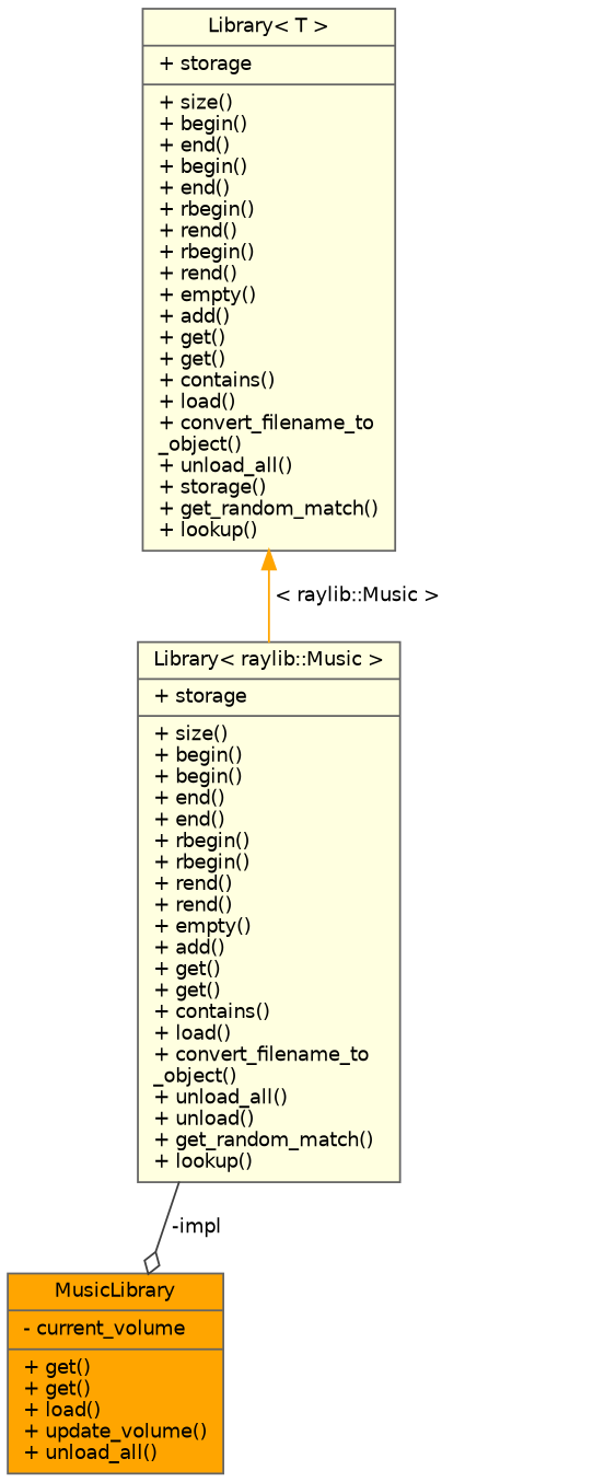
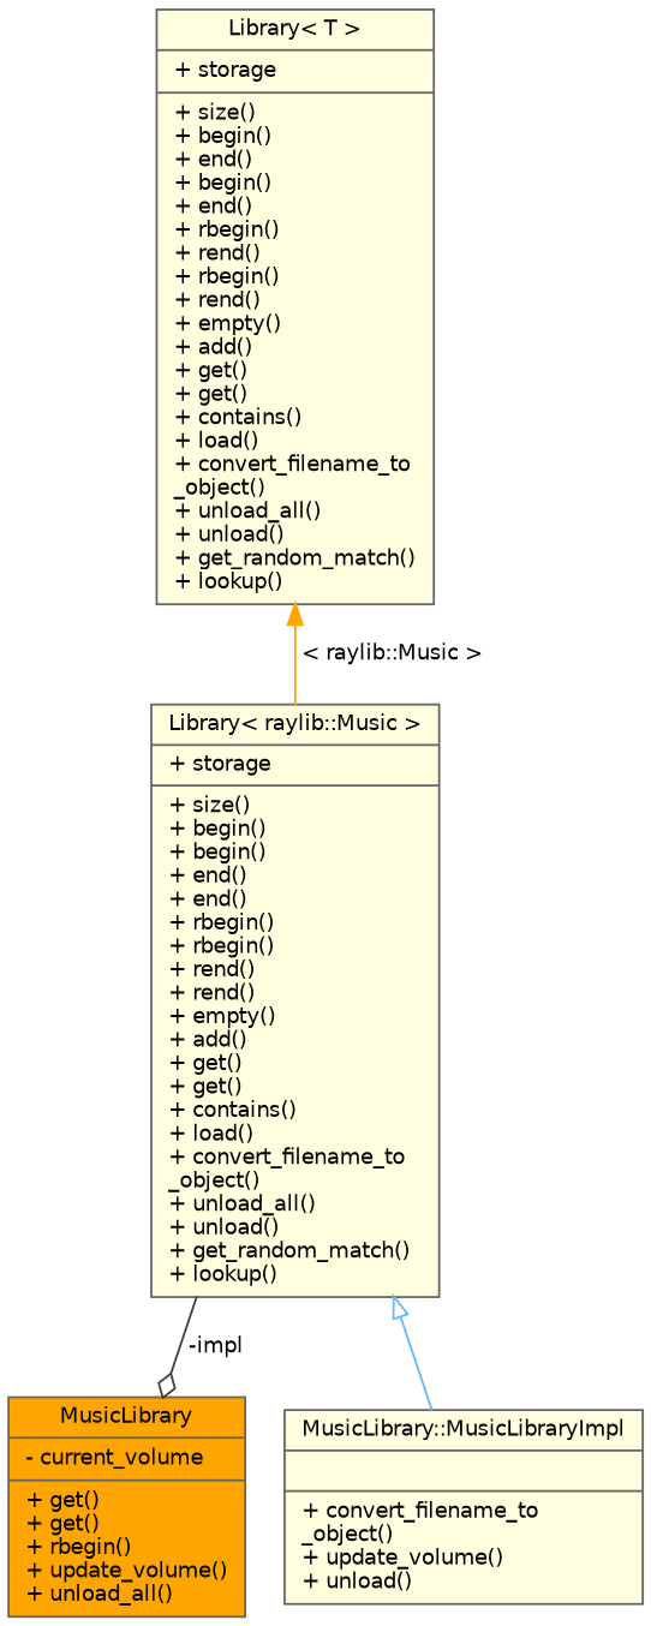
  digraph {
    node [color=gray40 fillcolor=lightyellow fontname=Helvetica fontsize=10 shape=record style=filled]
    edge [fontname=Helvetica fontsize=10 labelfontname=Helvetica labelfontsize=10 style=solid dir=back]
-   n1 [fillcolor=orange fontcolor=black height=0.2 label="{MusicLibrary\n|- current_volume\l|+ get()\l+ get()\l+ load()\l+ update_volume()\l+ unload_all()\l}" width=0.4]
+   n1 [fillcolor=orange fontcolor=black height=0.2 label="{MusicLibrary\n|- current_volume\l|+ get()\l+ get()\l+ rbegin()\l+ update_volume()\l+ unload_all()\l}" width=0.4]
+   n2 [height=0.2 label="{MusicLibrary::MusicLibraryImpl\n||+ convert_filename_to\l_object()\l+ update_volume()\l+ unload()\l}" width=0.4]
    n3 [height=0.2 label="{Library\< raylib::Music \>\n|+ storage\l|+ size()\l+ begin()\l+ begin()\l+ end()\l+ end()\l+ rbegin()\l+ rbegin()\l+ rend()\l+ rend()\l+ empty()\l+ add()\l+ get()\l+ get()\l+ contains()\l+ load()\l+ convert_filename_to\l_object()\l+ unload_all()\l+ unload()\l+ get_random_match()\l+ lookup()\l}" width=0.4]
-   n4 [height=0.2 label="{Library\< T \>\n|+ storage\l|+ size()\l+ begin()\l+ end()\l+ begin()\l+ end()\l+ rbegin()\l+ rend()\l+ rbegin()\l+ rend()\l+ empty()\l+ add()\l+ get()\l+ get()\l+ contains()\l+ load()\l+ convert_filename_to\l_object()\l+ unload_all()\l+ storage()\l+ get_random_match()\l+ lookup()\l}" width=0.4]
+   n4 [height=0.2 label="{Library\< T \>\n|+ storage\l|+ size()\l+ begin()\l+ end()\l+ begin()\l+ end()\l+ rbegin()\l+ rend()\l+ rbegin()\l+ rend()\l+ empty()\l+ add()\l+ get()\l+ get()\l+ contains()\l+ load()\l+ convert_filename_to\l_object()\l+ unload_all()\l+ unload()\l+ get_random_match()\l+ lookup()\l}" width=0.4]
    n3 -> n1 [arrowhead=odiamond color=grey25 label=" -impl" dir=""]
+   n3 -> n2 [arrowtail=onormal color=steelblue1]
    n4 -> n3 [color=orange label=" \< raylib::Music \>"]
  }
